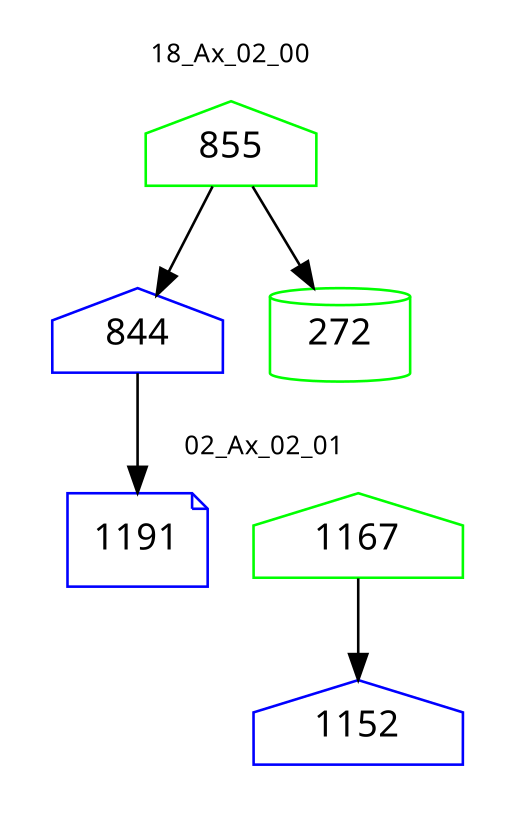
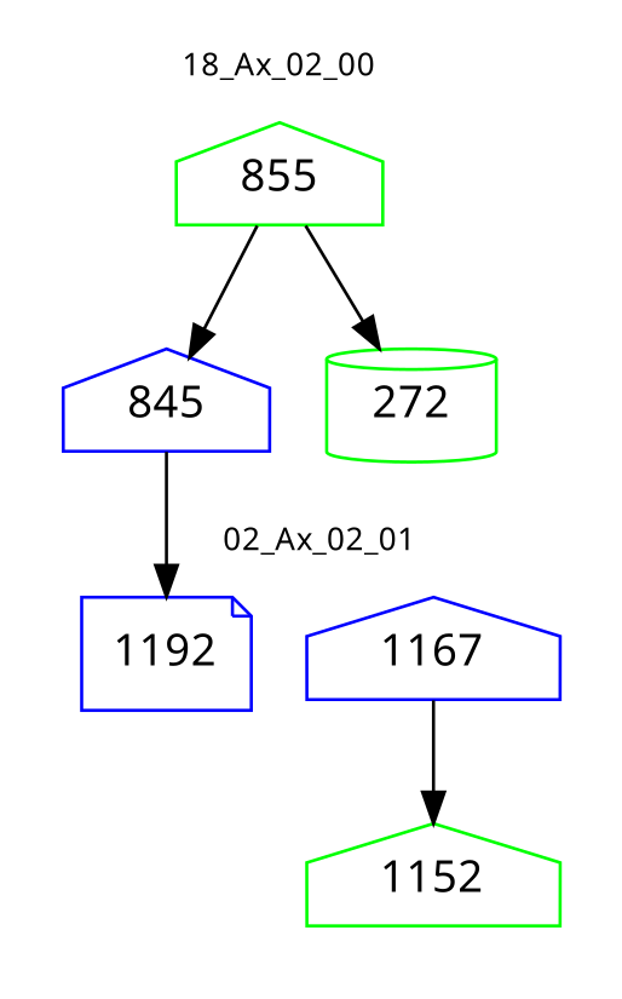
  digraph {
    fontname="Noto Sans"
    node [color=green fontname="Noto Sans" shape=house]
    edge [color=black fontname="Noto Sans"]
-   n1 [label=1167]
-   n2 [color=blue label=1152]
-   n3 [color=blue label=1191 shape=note]
+   n1 [color=blue label=1167]
+   n2 [label=1152]
+   n3 [color=blue label=1192 shape=note]
    n4 [label=855]
-   n5 [color=blue label=844]
+   n5 [color=blue label=845]
    n6 [label=272 shape=cylinder]
    subgraph cluster_1 {
      color=white
      fontsize=10
      label="02_Ax_02_01"
      n1
      n2
      n3
    }
    subgraph cluster_2 {
      color=white
      fontsize=10
      label="18_Ax_02_00"
      n4
      n5
      n6
    }
    n1 -> n2
    n4 -> n5
    n4 -> n6
    n5 -> n3
  }
